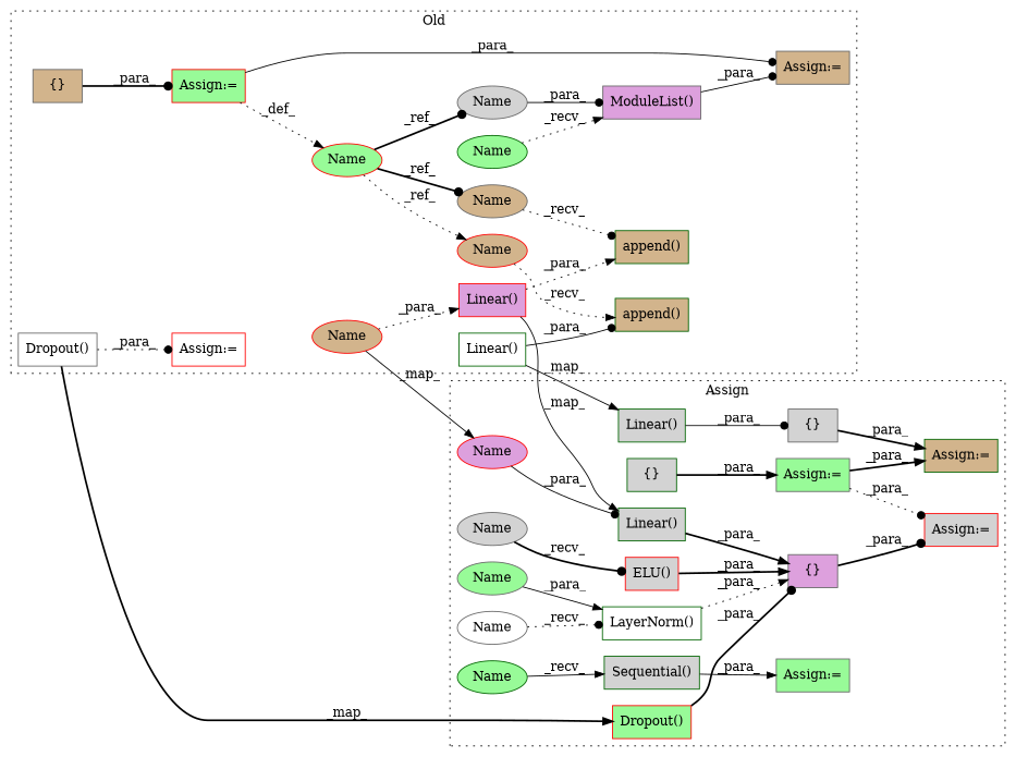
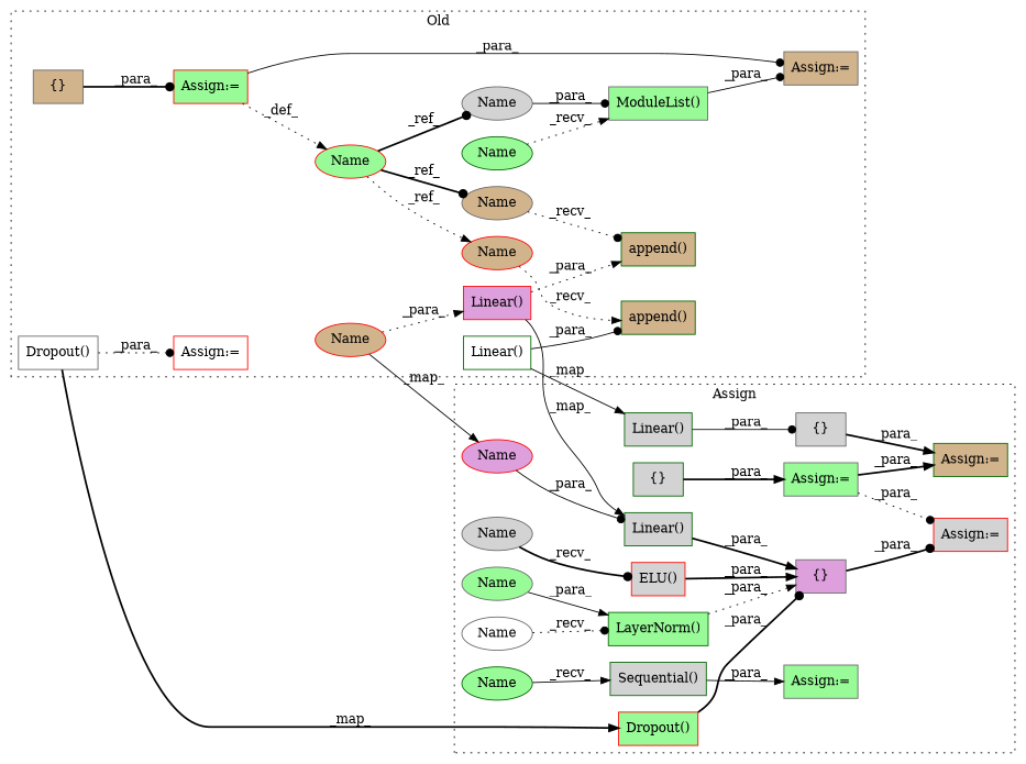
  digraph {
    rankdir=LR
    node [a=75 color=gray40 fillcolor=lightgrey l=3 s=11301 shape=box style=filled]
    edge [arrowhead=normal style=bold]
    n1 [a=59 fillcolor=tan l="2,1" label="{}" s="11349,11349"]
    n2 [a=68 color=red fillcolor=palegreen label="Assign:=" s=11346]
    n3 [color=darkgreen fillcolor=tan l="15,1" label="append()" s="11447,11481"]
    n4 [a=87 color=red fillcolor=palegreen l=7 label=Name s=11339 shape=ellipse]
    n5 [color=darkgreen fillcolor=tan l="15,1" label="append()" s="11389,11419"]
-   n6 [fillcolor=plum l="14,1" label="ModuleList()" s="11501,11522"]
+   n6 [fillcolor=palegreen l="14,1" label="ModuleList()" s="11501,11522"]
    n7 [a=68 fillcolor=tan label="Assign:=" s=11498]
    n8 [fillcolor=white l=26 label="Dropout()" s=11110]
    n9 [a=68 color=red fillcolor=white label="Assign:=" s=11107]
    n10 [color=red fillcolor=plum l="10,1" label="Linear()" s="11404,11418"]
    n11 [color=darkgreen fillcolor=white l="10,1" label="Linear()" s="11462,11480"]
    n12 [a=87 color=red fillcolor=tan l=1 label=Name s=11417 shape=ellipse]
    n13 [a=87 color=red fillcolor=tan l=7 label=Name s=11447 shape=ellipse]
    n14 [a=87 fillcolor=tan l=7 label=Name s=11389 shape=ellipse]
    n15 [a=87 l=7 label=Name s=11515 shape=ellipse]
    n16 [a=87 color=darkgreen fillcolor=palegreen l=2 label=Name s=11501 shape=ellipse]
    n17 [a=59 color=darkgreen l="2,1" label="{}" s="11171,11171"]
    n18 [a=68 color=red l=4 label="Assign:=" s=11212]
    n19 [a=68 color=darkgreen fillcolor=tan l=4 label="Assign:=" s=11383]
    n20 [a=59 l="2,0" label="{}" s="11387,11408"]
    n21 [a=68 fillcolor=palegreen label="Assign:=" s=11168]
    n22 [a=59 fillcolor=plum l="18,0" label="{}" s="11216,11354"]
    n23 [color=red l=8 label="ELU()"]
    n24 [color=darkgreen l="14,2" label="Sequential()" s="11456,11471"]
    n25 [a=68 fillcolor=palegreen label="Assign:=" s=11453]
    n26 [color=red fillcolor=palegreen l=26 label="Dropout()" s=11328]
    n27 [color=darkgreen l="10,1" label="Linear()" s="11234,11248"]
-   n28 [color=darkgreen fillcolor=white l="13,1" label="LayerNorm()" s="11268,11282"]
+   n28 [color=darkgreen fillcolor=palegreen l="13,1" label="LayerNorm()" s="11268,11282"]
    n29 [color=darkgreen l="10,1" label="Linear()" s="11389,11407"]
    n30 [a=87 color=red fillcolor=plum l=1 label=Name s=11247 shape=ellipse]
    n31 [a=87 fillcolor=palegreen l=1 label=Name s=11281 shape=ellipse]
    n32 [a=87 l=2 label=Name shape=ellipse]
    n33 [a=87 color=darkgreen fillcolor=palegreen l=2 label=Name s=11456 shape=ellipse]
    n34 [a=87 fillcolor=white l=2 label=Name s=11268 shape=ellipse]
    subgraph cluster_1 {
      label=Old
      style=dotted
      n1
      n2
      n3
      n4
      n5
      n6
      n7
      n8
      n9
      n10
      n11
      n12
      n13
      n14
      n15
      n16
    }
    subgraph cluster_2 {
      label=Assign
      style=dotted
      n17
      n18
      n19
      n20
      n21
      n22
      n23
      n24
      n25
      n26
      n27
      n28
      n29
      n30
      n31
      n32
      n33
      n34
    }
    n1 -> n2 [arrowhead=dot label=_para_]
    n2 -> n4 [label=_def_ style=dotted]
    n2 -> n7 [arrowhead=dot label=_para_ style=solid]
    n4 -> n13 [label=_ref_ style=dotted]
    n4 -> n14 [arrowhead=dot label=_ref_]
    n4 -> n15 [arrowhead=dot label=_ref_]
    n6 -> n7 [arrowhead=dot label=_para_ style=solid]
    n8 -> n9 [arrowhead=dot label=_para_ style=dotted]
    n8 -> n26 [label=_map_]
    n10 -> n5 [label=_para_ style=dotted]
    n10 -> n27 [label=_map_ style=solid]
    n11 -> n3 [arrowhead=dot label=_para_ style=solid]
    n11 -> n29 [label=_map_ style=solid]
    n12 -> n10 [label=_para_ style=dotted]
    n12 -> n30 [label=_map_ style=solid]
    n13 -> n3 [label=_recv_ style=dotted]
    n14 -> n5 [arrowhead=dot label=_recv_ style=dotted]
    n15 -> n6 [arrowhead=dot label=_para_ style=solid]
    n16 -> n6 [label=_recv_ style=dotted]
    n17 -> n21 [label=_para_]
    n20 -> n19 [label=_para_]
    n21 -> n18 [arrowhead=dot label=_para_ style=dotted]
    n21 -> n19 [label=_para_]
    n22 -> n18 [arrowhead=dot label=_para_]
    n23 -> n22 [label=_para_]
    n24 -> n25 [label=_para_ style=solid]
    n26 -> n22 [arrowhead=dot label=_para_]
    n27 -> n22 [label=_para_]
    n28 -> n22 [label=_para_ style=dotted]
    n29 -> n20 [arrowhead=dot label=_para_ style=solid]
    n30 -> n27 [arrowhead=dot label=_para_ style=solid]
    n31 -> n28 [label=_para_ style=solid]
    n32 -> n23 [arrowhead=dot label=_recv_]
    n33 -> n24 [label=_recv_ style=solid]
    n34 -> n28 [arrowhead=dot label=_recv_ style=dotted]
  }
